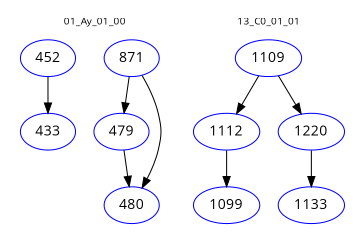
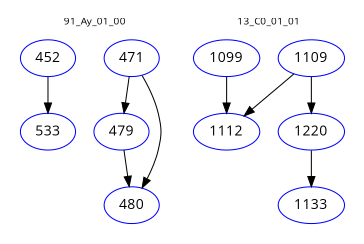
  digraph {
    fontname="Open Sans"
    node [color=blue fontname="Open Sans"]
    edge [color=black fontname="Open Sans"]
-   n1 [label=871]
+   n1 [label=471]
    n2 [label=452]
    n3 [label=479]
-   n4 [label=433]
+   n4 [label=533]
    n5 [label=480]
    n6 [label=1109]
    n7 [label=1112]
    n8 [label=1220]
    n9 [label=1099]
    n10 [label=1133]
    subgraph cluster_1 {
      color=white
      fontsize=10
-     label="01_Ay_01_00"
+     label="91_Ay_01_00"
      n1
      n2
      n3
      n4
      n5
    }
    subgraph cluster_2 {
      color=white
      fontsize=10
      label="13_C0_01_01"
      n6
      n7
      n8
      n9
      n10
    }
    n1 -> n3
    n1 -> n5
    n2 -> n4
    n3 -> n5
    n6 -> n7
    n6 -> n8
-   n7 -> n9
+   n9 -> n7
    n8 -> n10
  }
